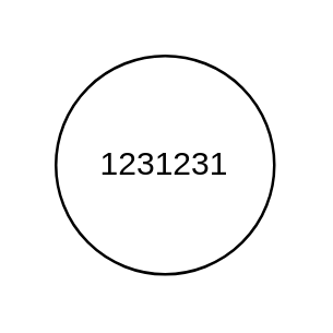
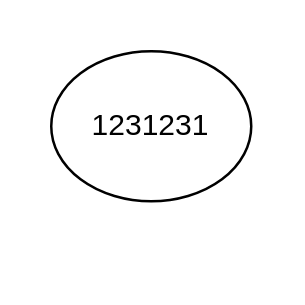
  <mxCell id="0" />
  <mxCell id="1" parent="0" />
- <mxCell id="2" value="1231231" style="ellipse;whiteSpace=wrap;html=1;aspect=fixed;" parent="1" vertex="1"><mxGeometry x="20" y="20" width="80" height="80" as="geometry" /></mxCell>
+ <mxCell id="2" value="1231231" style="ellipse;whiteSpace=wrap;html=1;aspect=fixed;" parent="1" vertex="1"><mxGeometry x="20" y="20" width="80" height="60" as="geometry" /></mxCell>
